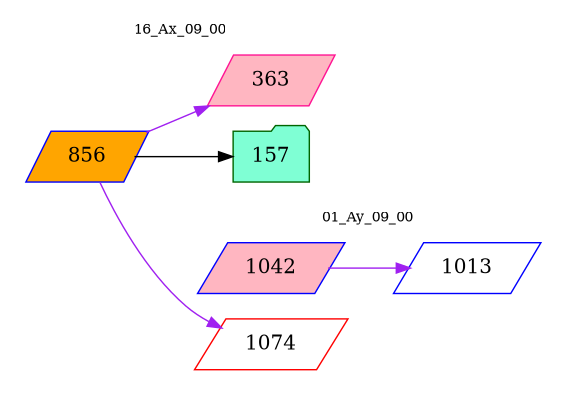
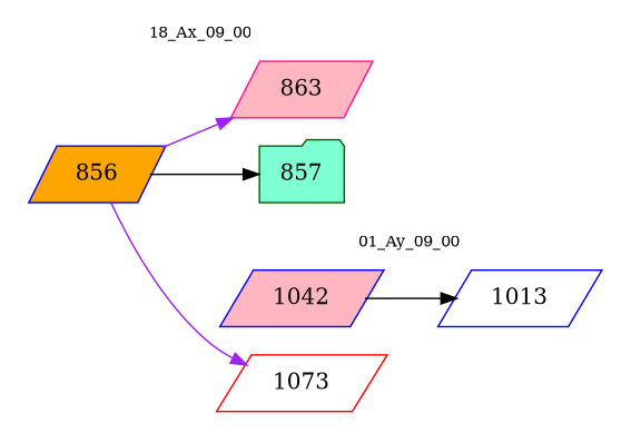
  digraph {
    rankdir=LR
    node [color=blue fillcolor=lightpink shape=parallelogram style=filled]
    edge [color=black]
    n1 [label=1042]
    n2 [fillcolor=white label=1013]
-   n3 [color=red fillcolor=white label=1074]
+   n3 [color=red fillcolor=white label=1073]
    n4 [fillcolor=orange label=856]
-   n5 [color=darkgreen fillcolor=aquamarine label=157 shape=folder]
-   n6 [color=deeppink label=363]
+   n5 [color=darkgreen fillcolor=aquamarine label=857 shape=folder]
+   n6 [color=deeppink label=863]
    subgraph cluster_1 {
      color=white
      fontsize=10
      label="01_Ay_09_00"
      n1
      n2
      n3
    }
    subgraph cluster_2 {
      color=white
      fontsize=10
-     label="16_Ax_09_00"
+     label="18_Ax_09_00"
      n4
      n5
      n6
    }
-   n1 -> n2 [color=purple]
+   n1 -> n2
    n4 -> n3 [color=purple]
    n4 -> n5
    n4 -> n6 [color=purple]
  }
